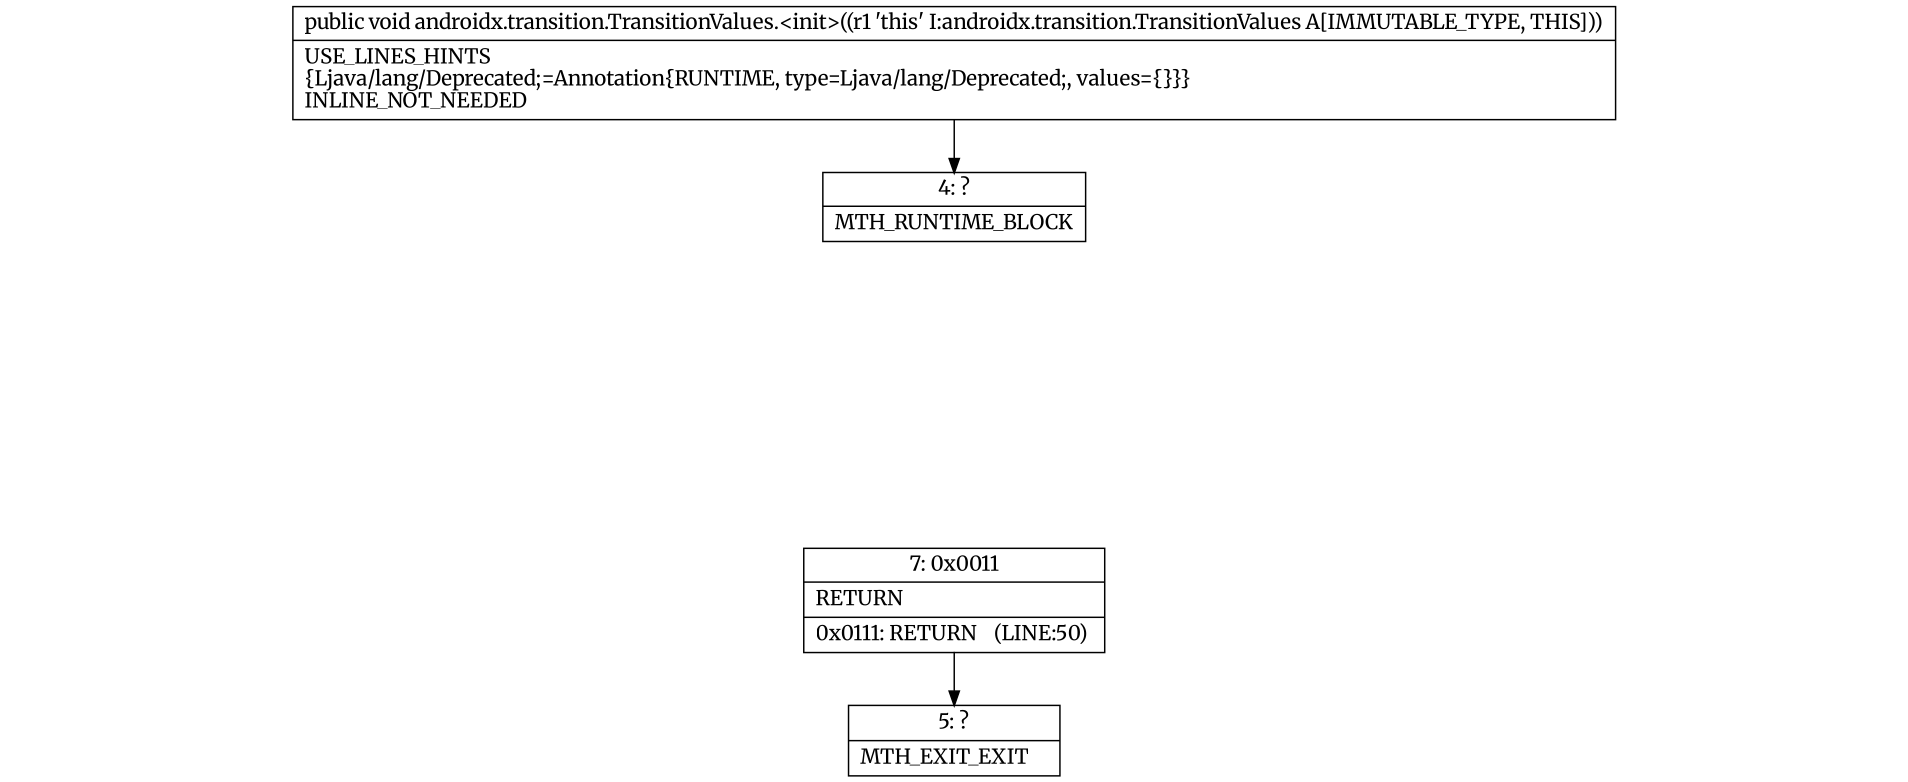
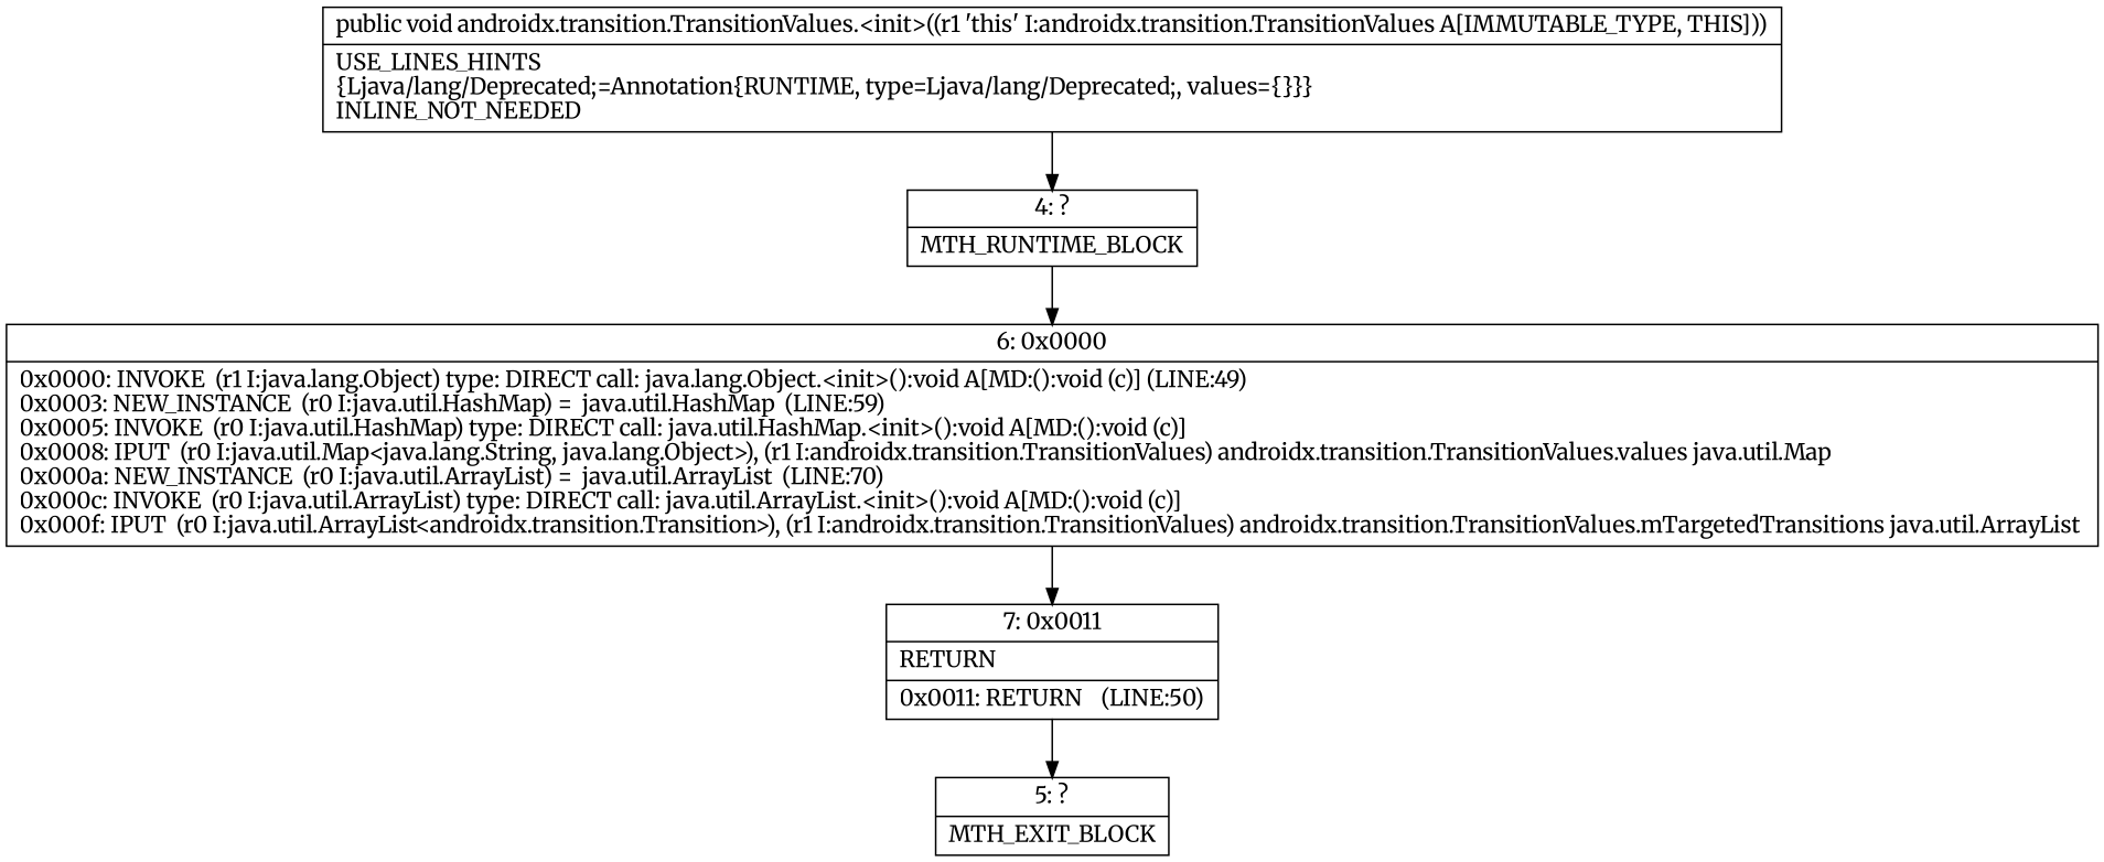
  digraph {
    fontname=Merriweather
    node [fontname=Merriweather shape=record]
    edge [fontname=Merriweather]
    n1 [label="{4\:\ ?|MTH_RUNTIME_BLOCK\l}"]
-   n3 [label="{7\:\ 0x0011|RETURN\l|0x0111: RETURN    (LINE:50)\l}"]
-   n4 [label="{5\:\ ?|MTH_EXIT_EXIT\l}"]
+   n2 [label="{6\:\ 0x0000|0x0000: INVOKE  (r1 I:java.lang.Object) type: DIRECT call: java.lang.Object.\<init\>():void A[MD:():void (c)] (LINE:49)\l0x0003: NEW_INSTANCE  (r0 I:java.util.HashMap) =  java.util.HashMap  (LINE:59)\l0x0005: INVOKE  (r0 I:java.util.HashMap) type: DIRECT call: java.util.HashMap.\<init\>():void A[MD:():void (c)]\l0x0008: IPUT  (r0 I:java.util.Map\<java.lang.String, java.lang.Object\>), (r1 I:androidx.transition.TransitionValues) androidx.transition.TransitionValues.values java.util.Map \l0x000a: NEW_INSTANCE  (r0 I:java.util.ArrayList) =  java.util.ArrayList  (LINE:70)\l0x000c: INVOKE  (r0 I:java.util.ArrayList) type: DIRECT call: java.util.ArrayList.\<init\>():void A[MD:():void (c)]\l0x000f: IPUT  (r0 I:java.util.ArrayList\<androidx.transition.Transition\>), (r1 I:androidx.transition.TransitionValues) androidx.transition.TransitionValues.mTargetedTransitions java.util.ArrayList \l}"]
+   n3 [label="{7\:\ 0x0011|RETURN\l|0x0011: RETURN    (LINE:50)\l}"]
+   n4 [label="{5\:\ ?|MTH_EXIT_BLOCK\l}"]
    n5 [label="{public void androidx.transition.TransitionValues.\<init\>((r1 'this' I:androidx.transition.TransitionValues A[IMMUTABLE_TYPE, THIS]))  | USE_LINES_HINTS\l\{Ljava\/lang\/Deprecated;=Annotation\{RUNTIME, type=Ljava\/lang\/Deprecated;, values=\{\}\}\}\lINLINE_NOT_NEEDED\l}"]
+   n1 -> n2
+   n2 -> n3
    n3 -> n4
    n5 -> n1
  }
